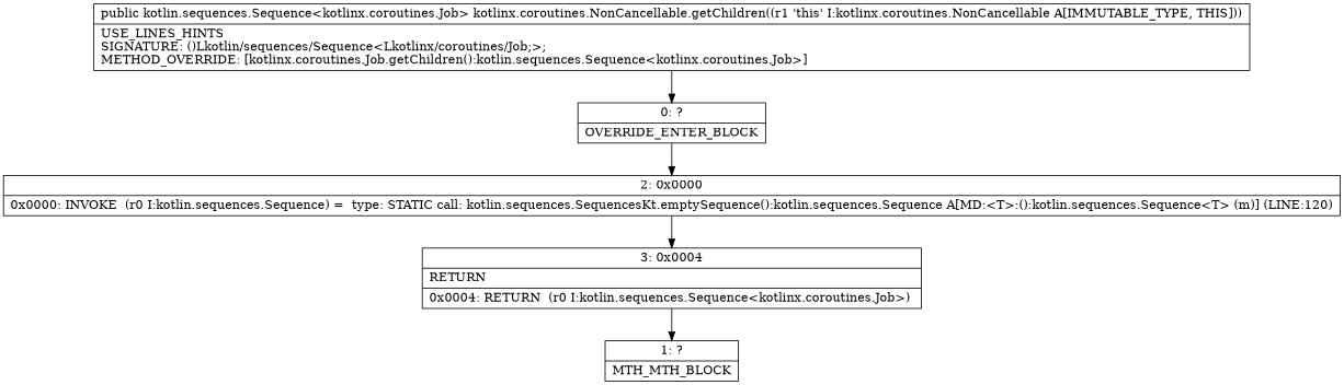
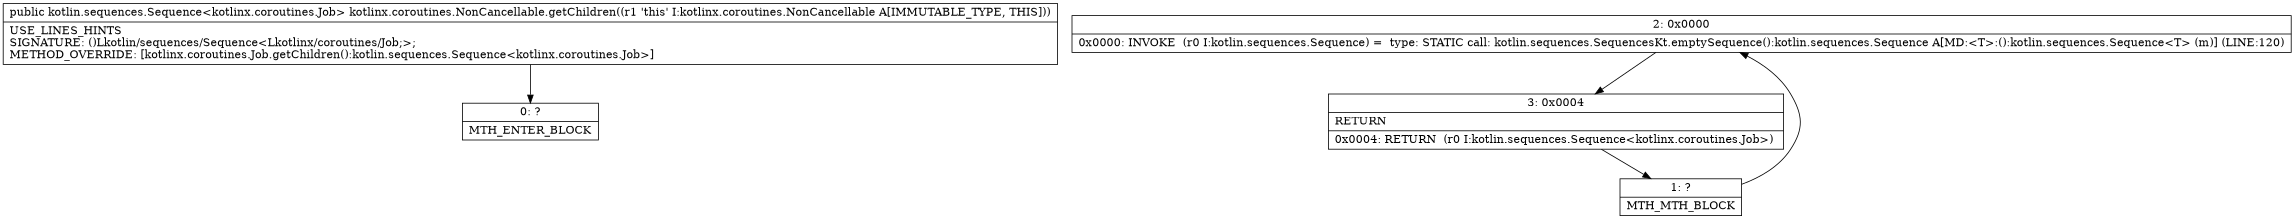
  digraph {
    node [shape=record]
-   n1 [label="{0\:\ ?|OVERRIDE_ENTER_BLOCK\l}"]
+   n1 [label="{0\:\ ?|MTH_ENTER_BLOCK\l}"]
    n2 [label="{2\:\ 0x0000|0x0000: INVOKE  (r0 I:kotlin.sequences.Sequence) =  type: STATIC call: kotlin.sequences.SequencesKt.emptySequence():kotlin.sequences.Sequence A[MD:\<T\>:():kotlin.sequences.Sequence\<T\> (m)] (LINE:120)\l}"]
    n3 [label="{3\:\ 0x0004|RETURN\l|0x0004: RETURN  (r0 I:kotlin.sequences.Sequence\<kotlinx.coroutines.Job\>) \l}"]
    n4 [label="{1\:\ ?|MTH_MTH_BLOCK\l}"]
    n5 [label="{public kotlin.sequences.Sequence\<kotlinx.coroutines.Job\> kotlinx.coroutines.NonCancellable.getChildren((r1 'this' I:kotlinx.coroutines.NonCancellable A[IMMUTABLE_TYPE, THIS]))  | USE_LINES_HINTS\lSIGNATURE: ()Lkotlin\/sequences\/Sequence\<Lkotlinx\/coroutines\/Job;\>;\lMETHOD_OVERRIDE: [kotlinx.coroutines.Job.getChildren():kotlin.sequences.Sequence\<kotlinx.coroutines.Job\>]\l}"]
-   n1 -> n2
+   n4 -> n2
    n2 -> n3
    n3 -> n4
    n5 -> n1
  }
